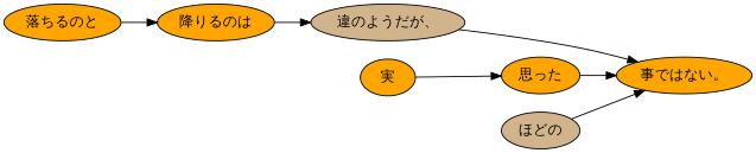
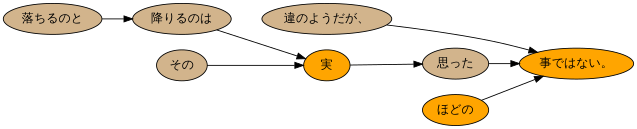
  digraph {
    rankdir=LR
    node [fillcolor=tan style=filled]
-   n1 [fillcolor=orange label="落ちるのと"]
-   n2 [fillcolor=orange label="降りるのは"]
+   n1 [label="落ちるのと"]
+   n2 [label="降りるのは"]
    n3 [label="違のようだが、"]
    n4 [fillcolor=orange label="事ではない。"]
+   n5 [label="その"]
    n6 [fillcolor=orange label="実"]
-   n7 [fillcolor=orange label="思った"]
-   n8 [label="ほどの"]
+   n7 [label="思った"]
+   n8 [fillcolor=orange label="ほどの"]
    n1 -> n2
-   n2 -> n3
+   n2 -> n6
    n3 -> n4
+   n5 -> n6
    n6 -> n7
    n7 -> n4
    n8 -> n4
  }
